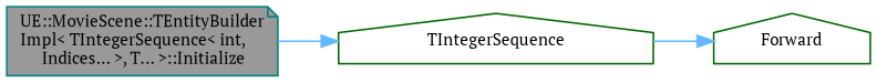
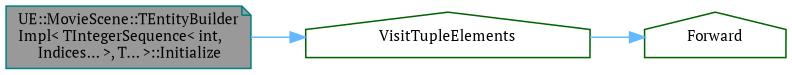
  digraph {
    rankdir=LR
    fontname="PT Serif"
    node [color=darkgreen fillcolor=white fontname="PT Serif" fontsize=10 shape=house style=filled]
    edge [color=steelblue1 fontname="PT Serif" fontsize=10 labelfontname=Helvetica labelfontsize=10 style=solid]
    n1 [color=teal fillcolor=grey60 fontcolor=black height=0.2 label="UE::MovieScene::TEntityBuilder\lImpl\< TIntegerSequence\< int,\l Indices... \>, T... \>::Initialize" shape=note width=0.4]
-   n2 [height=0.2 label=TIntegerSequence width=0.4]
+   n2 [height=0.2 label=VisitTupleElements width=0.4]
    n3 [height=0.2 label=Forward width=0.4]
    n1 -> n2
    n2 -> n3
  }
